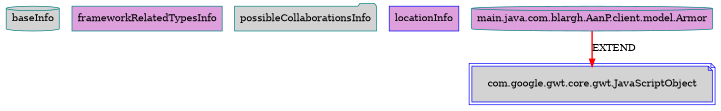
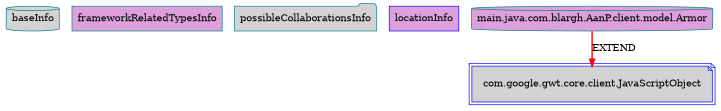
  digraph {
    node [style=filled fillcolor=lightgrey color=teal shape=cylinder]
    baseInfo [category=extension_graph graphId=792 isAnonymous=false possibleRelation=false]
    frameworkRelatedTypesInfo [0="com.google.gwt.core.client.JavaScriptObject" fillcolor=plum shape=box]
    possibleCollaborationsInfo [shape=folder]
    locationInfo [contextSignature=Armor filePath="/bahkified-Test/Test-master/src/main/java/com/blargh/AanP/client/model/Armor.java" graphId=792 projectName="bahkified-Test" fillcolor=plum color=blue shape=box]
    n5 [isFrameworkType=false label="main.java.com.blargh.AanP.client.model.Armor" vertexType=ROOT_CLIENT_CLASS_DECLARATION fillcolor=plum]
-   n6 [isFrameworkType=true label="com.google.gwt.core.gwt.JavaScriptObject" peripheries=2 vertexType=FRAMEWORK_CLASS_TYPE color=blue shape=note]
+   n6 [isFrameworkType=true label="com.google.gwt.core.client.JavaScriptObject" peripheries=2 vertexType=FRAMEWORK_CLASS_TYPE color=blue shape=note]
    n5 -> n6 [color=red label=EXTEND style=bold]
  }
